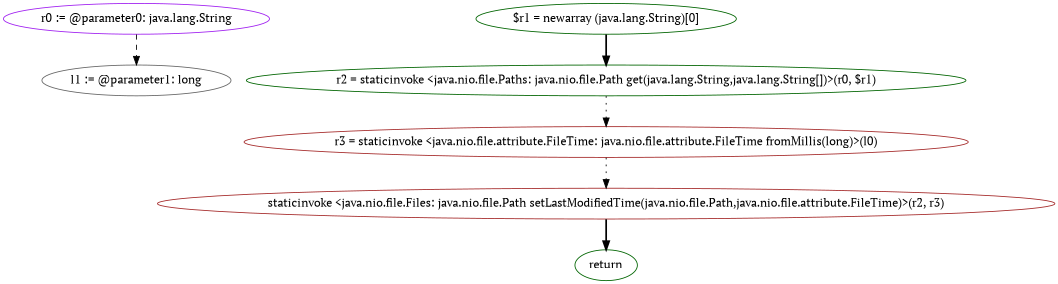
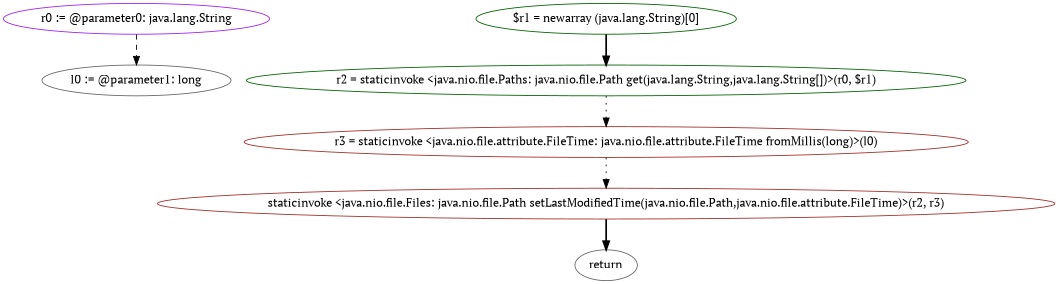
  digraph {
    fontname="PT Serif"
    node [color=gray40 fontname="PT Serif"]
    edge [fontname="PT Serif" style=bold]
    "r0 := @parameter0: java.lang.String" [color=purple]
-   "l0 := @parameter1: long" [label="l1 := @parameter1: long"]
+   "l0 := @parameter1: long"
    "$r1 = newarray (java.lang.String)[0]" [color=darkgreen]
    "r2 = staticinvoke <java.nio.file.Paths: java.nio.file.Path get(java.lang.String,java.lang.String[])>(r0, $r1)" [color=darkgreen]
    "r3 = staticinvoke <java.nio.file.attribute.FileTime: java.nio.file.attribute.FileTime fromMillis(long)>(l0)" [color=brown]
    "staticinvoke <java.nio.file.Files: java.nio.file.Path setLastModifiedTime(java.nio.file.Path,java.nio.file.attribute.FileTime)>(r2, r3)" [color=brown]
-   return [color=darkgreen]
+   return
    "r0 := @parameter0: java.lang.String" -> "l0 := @parameter1: long" [style=dashed]
    "$r1 = newarray (java.lang.String)[0]" -> "r2 = staticinvoke <java.nio.file.Paths: java.nio.file.Path get(java.lang.String,java.lang.String[])>(r0, $r1)"
    "r2 = staticinvoke <java.nio.file.Paths: java.nio.file.Path get(java.lang.String,java.lang.String[])>(r0, $r1)" -> "r3 = staticinvoke <java.nio.file.attribute.FileTime: java.nio.file.attribute.FileTime fromMillis(long)>(l0)" [style=dotted]
    "r3 = staticinvoke <java.nio.file.attribute.FileTime: java.nio.file.attribute.FileTime fromMillis(long)>(l0)" -> "staticinvoke <java.nio.file.Files: java.nio.file.Path setLastModifiedTime(java.nio.file.Path,java.nio.file.attribute.FileTime)>(r2, r3)" [style=dotted]
    "staticinvoke <java.nio.file.Files: java.nio.file.Path setLastModifiedTime(java.nio.file.Path,java.nio.file.attribute.FileTime)>(r2, r3)" -> return
  }
